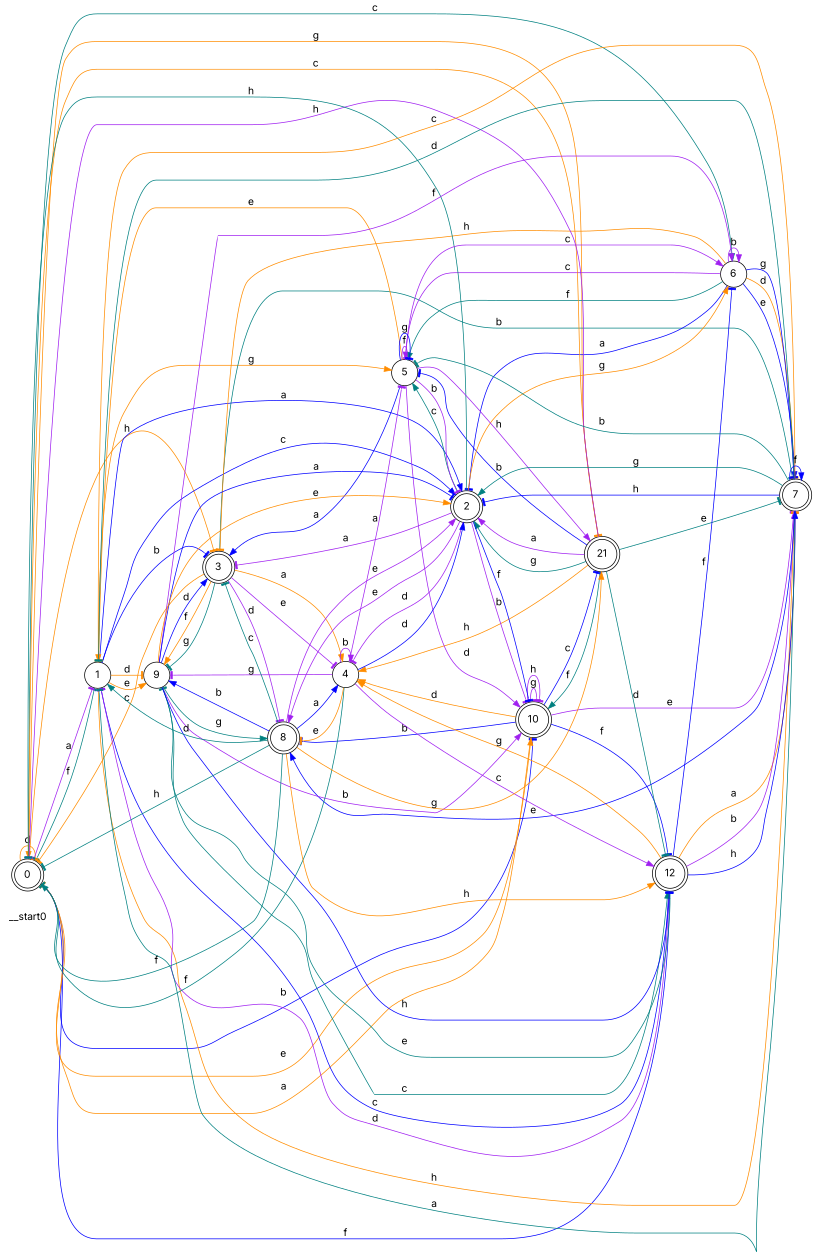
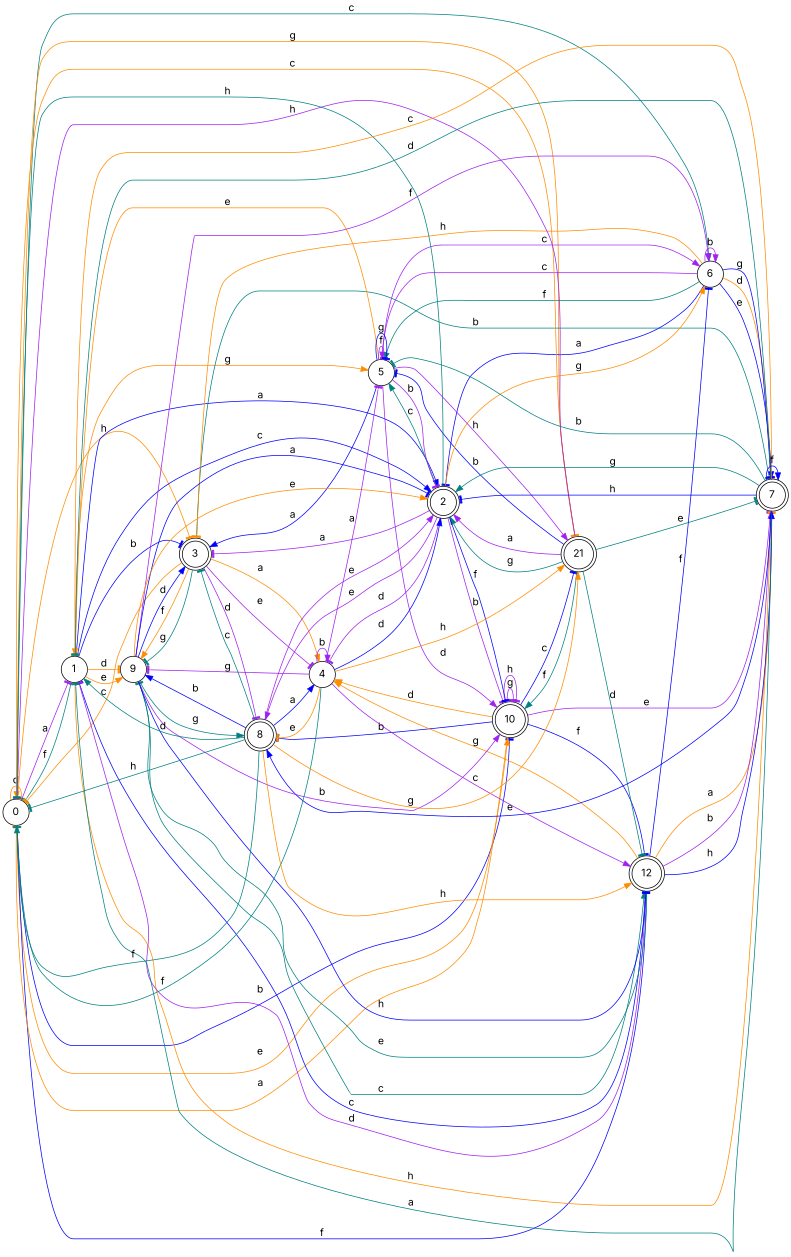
  digraph {
    fontname=Inter
    rankdir=LR
    node [fontname=Inter shape=doublecircle color=black fillcolor=white style=filled]
    edge [arrowhead=tee color=purple fontname=Inter]
-   __start0 [shape=none color="" fillcolor="" style=""]
-   n2 [label=0]
+   n2 [label=0 shape=circle]
    n3 [label=1 shape=circle]
    n4 [label=3 style="rounded,filled"]
    n5 [label=6 shape=circle]
    n6 [label=10]
    n7 [label=21 style="rounded,filled"]
    n8 [label=12 style="rounded,filled"]
    n9 [label=2 style="rounded,filled"]
    n10 [label=5 shape=circle]
    n11 [label=7]
    n12 [label=9 shape=circle]
    n13 [label=4 shape=circle]
    n14 [label=8 style="rounded,filled"]
    n2 -> n2 [color=darkorange label=d]
    n2 -> n3 [label=a]
    n2 -> n4 [color=darkorange label=h]
    n2 -> n5 [arrowhead=normal color=teal label=c]
    n2 -> n6 [color=blue label=b]
    n2 -> n6 [arrowhead=normal color=darkorange label=e]
    n2 -> n7 [color=darkorange label=g]
    n2 -> n8 [color=blue label=f]
    n3 -> n2 [color=teal label=f]
    n3 -> n4 [color=blue label=b]
    n3 -> n9 [arrowhead=normal color=blue label=a]
    n3 -> n9 [arrowhead=normal color=blue label=c]
    n3 -> n10 [arrowhead=normal color=darkorange label=g]
    n3 -> n11 [color=darkorange label=h]
    n3 -> n12 [color=darkorange label=d]
    n3 -> n12 [arrowhead=normal color=darkorange label=e]
    n4 -> n2 [color=darkorange label=c]
    n4 -> n11 [color=teal label=b]
    n4 -> n12 [arrowhead=normal color=darkorange label=f]
    n4 -> n12 [color=teal label=g]
    n4 -> n13 [arrowhead=normal color=darkorange label=a]
    n4 -> n13 [label=e]
    n4 -> n14 [label=d]
    n5 -> n4 [color=darkorange label=h]
    n5 -> n5 [arrowhead=normal label=b]
    n5 -> n9 [color=blue label=a]
    n5 -> n10 [arrowhead=normal label=c]
    n5 -> n10 [arrowhead=normal color=teal label=f]
    n5 -> n11 [color=darkorange label=d]
    n5 -> n11 [arrowhead=normal color=blue label=e]
    n5 -> n11 [color=blue label=g]
    n6 -> n2 [color=darkorange label=a]
    n6 -> n6 [label=g]
    n6 -> n6 [label=h]
    n6 -> n7 [color=blue label=c]
    n6 -> n8 [color=blue label=f]
    n6 -> n11 [label=e]
    n6 -> n13 [arrowhead=normal color=darkorange label=d]
    n6 -> n14 [color=blue label=b]
    n7 -> n2 [arrowhead=normal color=darkorange label=c]
    n7 -> n2 [label=h]
    n7 -> n6 [arrowhead=normal color=teal label=f]
    n7 -> n8 [color=teal label=d]
    n7 -> n9 [arrowhead=normal label=a]
    n7 -> n9 [arrowhead=normal color=teal label=g]
    n7 -> n10 [color=blue label=b]
    n7 -> n11 [color=teal label=e]
    n8 -> n3 [color=blue label=c]
    n8 -> n3 [label=d]
    n8 -> n5 [color=blue label=f]
    n8 -> n11 [color=darkorange label=a]
    n8 -> n11 [arrowhead=normal label=b]
    n8 -> n11 [arrowhead=normal color=blue label=h]
    n8 -> n12 [color=teal label=e]
    n8 -> n13 [arrowhead=normal color=darkorange label=g]
    n9 -> n2 [color=teal label=h]
    n9 -> n4 [label=a]
    n9 -> n5 [arrowhead=normal color=darkorange label=g]
    n9 -> n6 [label=b]
    n9 -> n6 [color=blue label=f]
    n9 -> n10 [arrowhead=normal color=teal label=c]
    n9 -> n13 [label=d]
    n9 -> n14 [arrowhead=normal label=e]
    n10 -> n3 [color=darkorange label=e]
    n10 -> n4 [arrowhead=normal color=blue label=a]
    n10 -> n5 [arrowhead=normal label=c]
    n10 -> n6 [arrowhead=normal label=d]
    n10 -> n7 [arrowhead=normal label=h]
    n10 -> n9 [label=b]
    n10 -> n10 [label=f]
    n10 -> n10 [color=blue label=g]
    n11 -> n3 [color=teal label=a]
    n11 -> n3 [arrowhead=normal color=darkorange label=c]
    n11 -> n3 [color=teal label=d]
    n11 -> n9 [arrowhead=normal color=teal label=g]
    n11 -> n9 [color=blue label=h]
    n11 -> n10 [color=teal label=b]
    n11 -> n11 [arrowhead=normal color=blue label=f]
    n11 -> n14 [arrowhead=normal color=blue label=e]
    n12 -> n4 [arrowhead=normal color=blue label=d]
    n12 -> n5 [arrowhead=normal label=f]
    n12 -> n6 [arrowhead=normal label=b]
    n12 -> n8 [arrowhead=normal color=teal label=c]
    n12 -> n8 [color=blue label=h]
    n12 -> n9 [color=blue label=a]
    n12 -> n9 [arrowhead=normal color=darkorange label=e]
    n12 -> n14 [arrowhead=normal color=teal label=g]
    n13 -> n2 [color=teal label=f]
-   n7 -> n13 [arrowhead=normal color=darkorange label=h]
+   n13 -> n7 [arrowhead=normal color=darkorange label=h]
    n13 -> n8 [arrowhead=normal label=c]
    n13 -> n9 [arrowhead=normal color=blue label=d]
    n13 -> n10 [label=a]
    n13 -> n12 [label=g]
    n13 -> n13 [arrowhead=normal label=b]
    n13 -> n14 [color=darkorange label=e]
    n14 -> n2 [arrowhead=normal color=teal label=f]
    n14 -> n2 [color=teal label=h]
    n14 -> n3 [arrowhead=normal color=teal label=d]
    n14 -> n4 [color=teal label=c]
    n14 -> n7 [arrowhead=normal color=darkorange label=g]
    n14 -> n8 [arrowhead=normal color=darkorange label=h]
    n14 -> n9 [arrowhead=normal label=e]
    n14 -> n12 [arrowhead=normal color=blue label=b]
    n14 -> n13 [arrowhead=normal color=blue label=a]
  }
